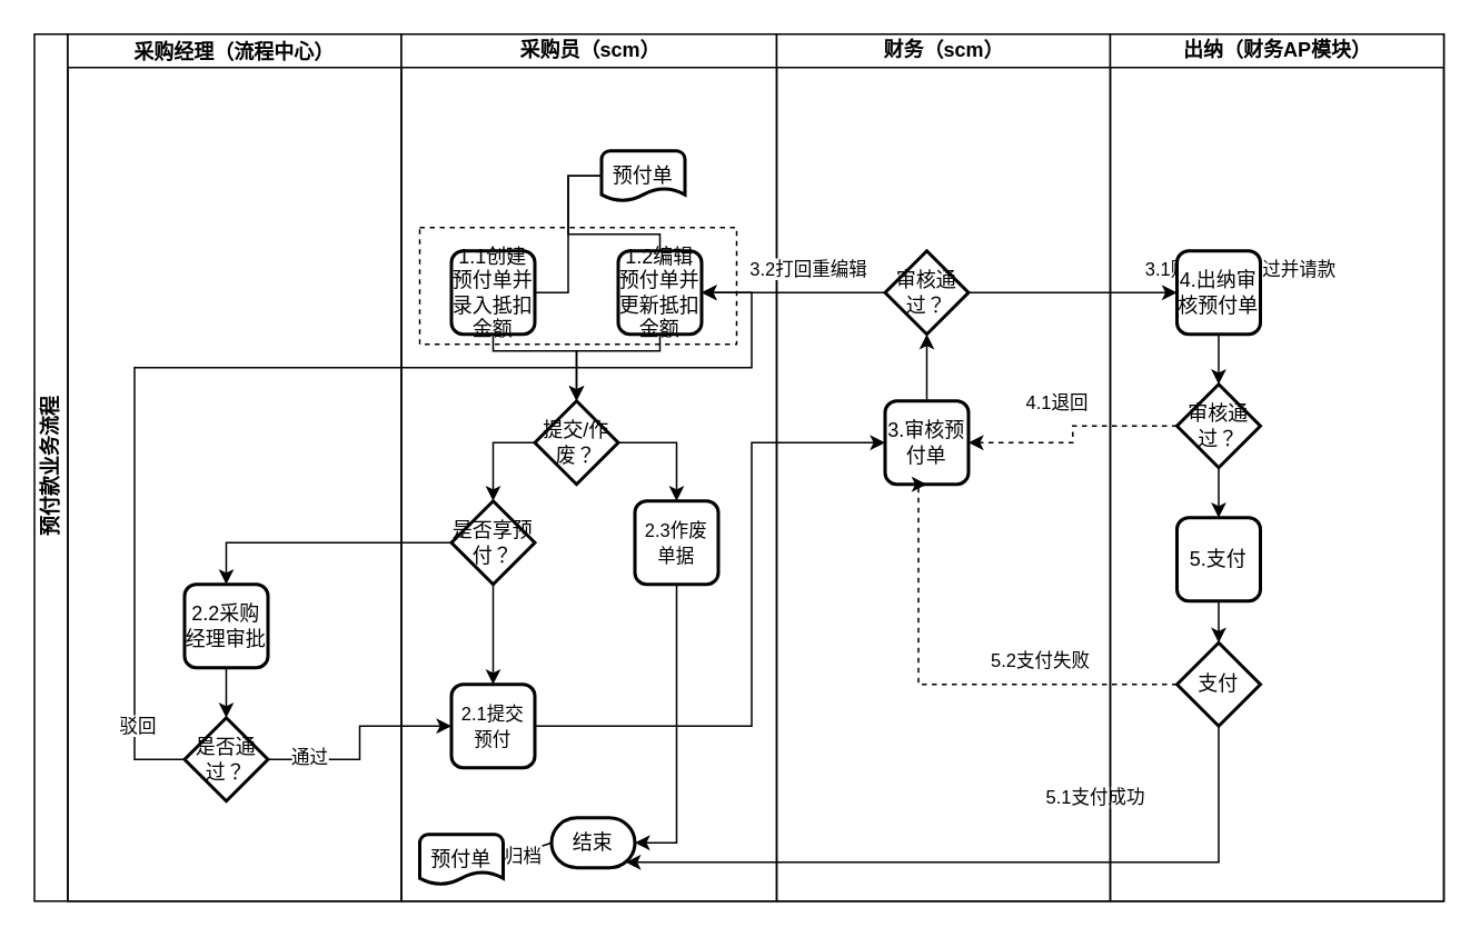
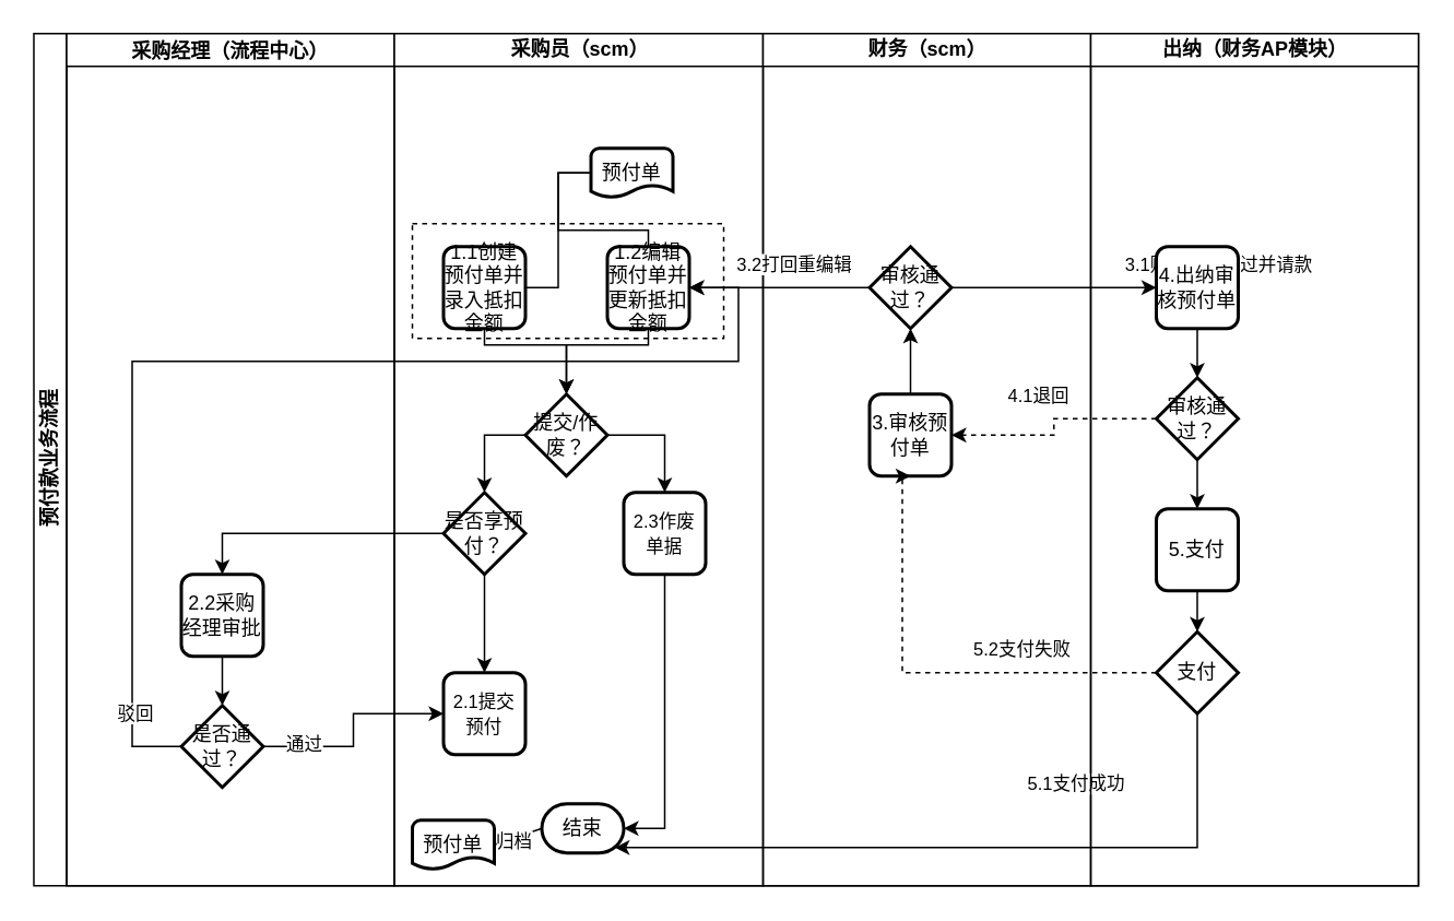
  <mxCell id="0" />
  <mxCell id="1" parent="0" />
  <mxCell id="2" value="预付款业务流程" style="swimlane;html=1;childLayout=stackLayout;resizeParent=1;resizeParentMax=0;startSize=20;horizontal=0;horizontalStack=1;" vertex="1" parent="1"><mxGeometry x="20" y="20" width="845" height="520" as="geometry"><mxRectangle x="120" y="90" width="50" height="40" as="alternateBounds" /></mxGeometry></mxCell>
  <mxCell id="3" value="采购经理（流程中心）" style="swimlane;startSize=20;shadow=0;fontColor=#000000;" vertex="1" parent="2"><mxGeometry x="20" width="200" height="520" as="geometry" /></mxCell>
  <mxCell id="4" value="" style="edgeStyle=orthogonalEdgeStyle;rounded=0;orthogonalLoop=1;jettySize=auto;html=1;fontColor=#000000;startArrow=none;startFill=0;endArrow=classic;endFill=1;strokeColor=#000000;" edge="1" parent="3" source="5" target="6"><mxGeometry relative="1" as="geometry" /></mxCell>
  <mxCell id="5" value="2.2采购经理审批" style="rounded=1;whiteSpace=wrap;html=1;absoluteArcSize=1;arcSize=14;strokeWidth=2;imageWidth=12;imageHeight=12;" vertex="1" parent="3"><mxGeometry x="70" y="330" width="50" height="50" as="geometry" /></mxCell>
  <mxCell id="6" value="是否通过？" style="strokeWidth=2;html=1;shape=mxgraph.flowchart.decision;whiteSpace=wrap;" vertex="1" parent="3"><mxGeometry x="70" y="410" width="50" height="50" as="geometry" /></mxCell>
  <mxCell id="7" value="采购员（scm）" style="swimlane;html=1;startSize=20;" vertex="1" parent="2"><mxGeometry x="220" width="225" height="520" as="geometry" /></mxCell>
  <mxCell id="8" value="" style="rounded=0;whiteSpace=wrap;html=1;dashed=1;" vertex="1" parent="7"><mxGeometry x="11" y="116" width="190" height="70" as="geometry" /></mxCell>
  <mxCell id="9" value="" style="edgeStyle=orthogonalEdgeStyle;rounded=0;orthogonalLoop=1;jettySize=auto;html=1;entryX=0.5;entryY=0;entryDx=0;entryDy=0;entryPerimeter=0;" edge="1" parent="7" source="11" target="17"><mxGeometry relative="1" as="geometry"><Array as="points"><mxPoint x="55" y="190" /><mxPoint x="105" y="190" /></Array></mxGeometry></mxCell>
  <mxCell id="10" style="edgeStyle=orthogonalEdgeStyle;rounded=0;orthogonalLoop=1;jettySize=auto;html=1;entryX=0;entryY=0.5;entryDx=0;entryDy=0;entryPerimeter=0;endArrow=none;endFill=0;" edge="1" parent="7" source="11" target="19"><mxGeometry relative="1" as="geometry" /></mxCell>
  <mxCell id="11" value="1.1创建预付单并录入抵扣金额" style="rounded=1;whiteSpace=wrap;html=1;absoluteArcSize=1;arcSize=14;strokeWidth=2;imageWidth=12;imageHeight=12;" vertex="1" parent="7"><mxGeometry x="30" y="130" width="50" height="50" as="geometry" /></mxCell>
  <mxCell id="12" value="结束" style="strokeWidth=2;html=1;shape=mxgraph.flowchart.terminator;whiteSpace=wrap;direction=west;" vertex="1" parent="7"><mxGeometry x="90" y="470" width="50" height="30" as="geometry" /></mxCell>
  <mxCell id="13" style="edgeStyle=orthogonalEdgeStyle;rounded=0;orthogonalLoop=1;jettySize=auto;html=1;entryX=0;entryY=0.5;entryDx=0;entryDy=0;entryPerimeter=0;endArrow=none;endFill=0;" edge="1" parent="7" source="14" target="19"><mxGeometry relative="1" as="geometry"><Array as="points"><mxPoint x="155" y="120" /><mxPoint x="100" y="120" /><mxPoint x="100" y="85" /></Array></mxGeometry></mxCell>
  <mxCell id="14" value="1.2编辑预付单并更新抵扣金额" style="rounded=1;whiteSpace=wrap;html=1;absoluteArcSize=1;arcSize=14;strokeWidth=2;imageWidth=12;imageHeight=12;" vertex="1" parent="7"><mxGeometry x="130" y="130" width="50" height="50" as="geometry" /></mxCell>
  <mxCell id="15" style="edgeStyle=orthogonalEdgeStyle;rounded=0;orthogonalLoop=1;jettySize=auto;html=1;entryX=0.5;entryY=0;entryDx=0;entryDy=0;" edge="1" parent="7" source="17" target="23"><mxGeometry relative="1" as="geometry" /></mxCell>
  <mxCell id="16" style="edgeStyle=orthogonalEdgeStyle;rounded=0;orthogonalLoop=1;jettySize=auto;html=1;entryX=0.5;entryY=0;entryDx=0;entryDy=0;entryPerimeter=0;fontColor=#000000;startArrow=none;startFill=0;endArrow=classic;endFill=1;strokeColor=#000000;exitX=0;exitY=0.5;exitDx=0;exitDy=0;exitPerimeter=0;" edge="1" parent="7" source="17" target="25"><mxGeometry relative="1" as="geometry" /></mxCell>
  <mxCell id="17" value="提交/作废？" style="strokeWidth=2;html=1;shape=mxgraph.flowchart.decision;whiteSpace=wrap;" vertex="1" parent="7"><mxGeometry x="80" y="220" width="50" height="50" as="geometry" /></mxCell>
  <mxCell id="18" style="edgeStyle=orthogonalEdgeStyle;rounded=0;orthogonalLoop=1;jettySize=auto;html=1;entryX=0.5;entryY=0;entryDx=0;entryDy=0;entryPerimeter=0;exitX=0.5;exitY=1;exitDx=0;exitDy=0;" edge="1" parent="7" source="14" target="17"><mxGeometry relative="1" as="geometry"><mxPoint x="155" y="210" as="targetPoint" /><Array as="points"><mxPoint x="155" y="190" /><mxPoint x="105" y="190" /></Array></mxGeometry></mxCell>
  <mxCell id="19" value="预付单" style="strokeWidth=2;html=1;shape=mxgraph.flowchart.document2;whiteSpace=wrap;size=0.25;" vertex="1" parent="7"><mxGeometry x="120" y="70" width="50" height="30" as="geometry" /></mxCell>
  <mxCell id="20" style="edgeStyle=none;rounded=0;orthogonalLoop=1;jettySize=auto;html=1;exitX=0.5;exitY=0;exitDx=0;exitDy=0;fontColor=#000000;startArrow=none;startFill=0;endArrow=classic;endFill=1;strokeColor=#F19C99;exitPerimeter=0;" edge="1" parent="7" source="25" target="25"><mxGeometry relative="1" as="geometry" /></mxCell>
  <mxCell id="21" value="&lt;span style=&quot;font-size: 11px; background-color: rgb(255, 255, 255);&quot;&gt;2.1提交预付&lt;/span&gt;" style="rounded=1;whiteSpace=wrap;html=1;absoluteArcSize=1;arcSize=14;strokeWidth=2;imageWidth=12;imageHeight=12;" vertex="1" parent="7"><mxGeometry x="30" y="390" width="50" height="50" as="geometry" /></mxCell>
  <mxCell id="22" style="edgeStyle=orthogonalEdgeStyle;rounded=0;orthogonalLoop=1;jettySize=auto;html=1;entryX=0;entryY=0.5;entryDx=0;entryDy=0;entryPerimeter=0;endArrow=classic;endFill=1;exitX=0.5;exitY=1;exitDx=0;exitDy=0;" edge="1" parent="7" source="23" target="12"><mxGeometry relative="1" as="geometry" /></mxCell>
  <mxCell id="23" value="&lt;span style=&quot;font-size: 11px; background-color: rgb(255, 255, 255);&quot;&gt;2.3作废单据&lt;/span&gt;" style="rounded=1;whiteSpace=wrap;html=1;absoluteArcSize=1;arcSize=14;strokeWidth=2;imageWidth=12;imageHeight=12;" vertex="1" parent="7"><mxGeometry x="140" y="280" width="50" height="50" as="geometry" /></mxCell>
  <mxCell id="24" style="edgeStyle=none;rounded=0;orthogonalLoop=1;jettySize=auto;html=1;fontColor=#000000;startArrow=none;startFill=0;endArrow=classic;endFill=1;strokeColor=#000000;" edge="1" parent="7" source="25" target="21"><mxGeometry relative="1" as="geometry" /></mxCell>
  <mxCell id="25" value="是否享预付？" style="strokeWidth=2;html=1;shape=mxgraph.flowchart.decision;whiteSpace=wrap;" vertex="1" parent="7"><mxGeometry x="30" y="280" width="50" height="50" as="geometry" /></mxCell>
  <mxCell id="26" value="预付单" style="strokeWidth=2;html=1;shape=mxgraph.flowchart.document2;whiteSpace=wrap;size=0.25;" vertex="1" parent="7"><mxGeometry x="11" y="480" width="50" height="30" as="geometry" /></mxCell>
  <mxCell id="27" value="" style="endArrow=none;html=1;rounded=0;fontColor=#000000;strokeColor=#000000;exitX=1;exitY=0.5;exitDx=0;exitDy=0;exitPerimeter=0;entryX=1;entryY=0.5;entryDx=0;entryDy=0;entryPerimeter=0;" edge="1" parent="7" source="12" target="26"><mxGeometry width="50" height="50" relative="1" as="geometry"><mxPoint x="190" y="330" as="sourcePoint" /><mxPoint x="240" y="280" as="targetPoint" /></mxGeometry></mxCell>
  <mxCell id="28" value="归档" style="edgeLabel;html=1;align=center;verticalAlign=middle;resizable=0;points=[];fontColor=#000000;" vertex="1" connectable="0" parent="27"><mxGeometry x="0.241" y="1" relative="1" as="geometry"><mxPoint as="offset" /></mxGeometry></mxCell>
  <mxCell id="29" value="财务（scm）" style="swimlane;html=1;startSize=20;" vertex="1" parent="2"><mxGeometry x="445" width="200" height="520" as="geometry" /></mxCell>
  <mxCell id="30" value="" style="edgeStyle=orthogonalEdgeStyle;rounded=0;orthogonalLoop=1;jettySize=auto;html=1;" edge="1" parent="29" source="31" target="32"><mxGeometry relative="1" as="geometry" /></mxCell>
  <mxCell id="31" value="3.审核预付单" style="rounded=1;whiteSpace=wrap;html=1;absoluteArcSize=1;arcSize=14;strokeWidth=2;" vertex="1" parent="29"><mxGeometry x="65" y="220" width="50" height="50" as="geometry" /></mxCell>
  <mxCell id="32" value="审核通过？" style="strokeWidth=2;html=1;shape=mxgraph.flowchart.decision;whiteSpace=wrap;" vertex="1" parent="29"><mxGeometry x="65" y="130" width="50" height="50" as="geometry" /></mxCell>
  <mxCell id="33" style="rounded=0;orthogonalLoop=1;jettySize=auto;html=1;entryX=0;entryY=0.5;entryDx=0;entryDy=0;" edge="1" parent="2" source="32" target="44"><mxGeometry relative="1" as="geometry" /></mxCell>
  <mxCell id="34" value="3.1财务审核通过并请款" style="edgeLabel;html=1;align=center;verticalAlign=middle;resizable=0;points=[];" vertex="1" connectable="0" parent="33"><mxGeometry x="-0.833" y="-3" relative="1" as="geometry"><mxPoint x="152" y="-18" as="offset" /></mxGeometry></mxCell>
  <mxCell id="35" style="edgeStyle=orthogonalEdgeStyle;rounded=0;orthogonalLoop=1;jettySize=auto;html=1;" edge="1" parent="2" source="32" target="14"><mxGeometry relative="1" as="geometry" /></mxCell>
  <mxCell id="36" value="3.2打回重编辑" style="edgeLabel;html=1;align=center;verticalAlign=middle;resizable=0;points=[];" vertex="1" connectable="0" parent="35"><mxGeometry x="-0.143" y="1" relative="1" as="geometry"><mxPoint y="-16" as="offset" /></mxGeometry></mxCell>
  <mxCell id="37" style="edgeStyle=orthogonalEdgeStyle;rounded=0;orthogonalLoop=1;jettySize=auto;html=1;exitX=0.5;exitY=1;exitDx=0;exitDy=0;exitPerimeter=0;entryX=0.11;entryY=0.11;entryDx=0;entryDy=0;entryPerimeter=0;" edge="1" parent="2" source="42" target="12"><mxGeometry relative="1" as="geometry"><mxPoint x="350" y="485" as="targetPoint" /><Array as="points"><mxPoint x="710" y="497" /></Array></mxGeometry></mxCell>
  <mxCell id="38" value="5.1支付成功" style="edgeLabel;html=1;align=center;verticalAlign=middle;resizable=0;points=[];" vertex="1" connectable="0" parent="37"><mxGeometry x="-0.781" y="-4" relative="1" as="geometry"><mxPoint x="-71" y="-6" as="offset" /></mxGeometry></mxCell>
  <mxCell id="39" style="edgeStyle=orthogonalEdgeStyle;rounded=0;orthogonalLoop=1;jettySize=auto;html=1;entryX=0.5;entryY=1;entryDx=0;entryDy=0;exitX=0;exitY=0.5;exitDx=0;exitDy=0;exitPerimeter=0;dashed=1;" edge="1" parent="2" source="42" target="31"><mxGeometry relative="1" as="geometry"><Array as="points"><mxPoint x="530" y="390" /><mxPoint x="530" y="270" /></Array></mxGeometry></mxCell>
  <mxCell id="40" value="5.2支付失败" style="edgeLabel;html=1;align=center;verticalAlign=middle;resizable=0;points=[];" vertex="1" connectable="0" parent="39"><mxGeometry x="-0.719" y="1" relative="1" as="geometry"><mxPoint x="-44" y="-16" as="offset" /></mxGeometry></mxCell>
  <mxCell id="41" value="出纳（财务AP模块）" style="swimlane;html=1;startSize=20;" vertex="1" parent="2"><mxGeometry x="645" width="200" height="520" as="geometry" /></mxCell>
  <mxCell id="42" value="支付" style="strokeWidth=2;html=1;shape=mxgraph.flowchart.decision;whiteSpace=wrap;" vertex="1" parent="41"><mxGeometry x="40" y="365" width="50" height="50" as="geometry" /></mxCell>
  <mxCell id="43" style="edgeStyle=orthogonalEdgeStyle;rounded=0;orthogonalLoop=1;jettySize=auto;html=1;entryX=0.5;entryY=0;entryDx=0;entryDy=0;entryPerimeter=0;endArrow=classic;endFill=1;" edge="1" parent="41" source="44" target="46"><mxGeometry relative="1" as="geometry" /></mxCell>
  <mxCell id="44" value="4.出纳审核预付单" style="rounded=1;whiteSpace=wrap;html=1;absoluteArcSize=1;arcSize=14;strokeWidth=2;" vertex="1" parent="41"><mxGeometry x="40" y="130" width="50" height="50" as="geometry" /></mxCell>
  <mxCell id="45" style="edgeStyle=orthogonalEdgeStyle;rounded=0;orthogonalLoop=1;jettySize=auto;html=1;entryX=0.5;entryY=0;entryDx=0;entryDy=0;endArrow=classic;endFill=1;" edge="1" parent="41" source="46" target="48"><mxGeometry relative="1" as="geometry"><mxPoint x="65" y="290" as="targetPoint" /></mxGeometry></mxCell>
  <mxCell id="46" value="审核通过？" style="strokeWidth=2;html=1;shape=mxgraph.flowchart.decision;whiteSpace=wrap;" vertex="1" parent="41"><mxGeometry x="40" y="210" width="50" height="50" as="geometry" /></mxCell>
  <mxCell id="47" style="edgeStyle=orthogonalEdgeStyle;rounded=0;orthogonalLoop=1;jettySize=auto;html=1;endArrow=classic;endFill=1;" edge="1" parent="41" source="48" target="42"><mxGeometry relative="1" as="geometry" /></mxCell>
  <mxCell id="48" value="5.支付" style="rounded=1;whiteSpace=wrap;html=1;absoluteArcSize=1;arcSize=14;strokeWidth=2;" vertex="1" parent="41"><mxGeometry x="40" y="290" width="50" height="50" as="geometry" /></mxCell>
  <mxCell id="49" style="edgeStyle=orthogonalEdgeStyle;rounded=0;orthogonalLoop=1;jettySize=auto;html=1;entryX=1;entryY=0.5;entryDx=0;entryDy=0;endArrow=classic;endFill=1;dashed=1;" edge="1" parent="2" source="46" target="31"><mxGeometry relative="1" as="geometry" /></mxCell>
  <mxCell id="50" value="4.1退回" style="edgeLabel;html=1;align=center;verticalAlign=middle;resizable=0;points=[];" vertex="1" connectable="0" parent="49"><mxGeometry x="-0.243" y="-2" relative="1" as="geometry"><mxPoint x="-22" y="-13" as="offset" /></mxGeometry></mxCell>
- <mxCell id="51" style="edgeStyle=orthogonalEdgeStyle;rounded=0;orthogonalLoop=1;jettySize=auto;html=1;entryX=0;entryY=0.5;entryDx=0;entryDy=0;endArrow=classic;endFill=1;exitX=1;exitY=0.5;exitDx=0;exitDy=0;" edge="1" parent="2" source="21" target="31"><mxGeometry relative="1" as="geometry"><Array as="points"><mxPoint x="430" y="415" /><mxPoint x="430" y="245" /></Array></mxGeometry></mxCell>
  <mxCell id="52" style="edgeStyle=orthogonalEdgeStyle;rounded=0;orthogonalLoop=1;jettySize=auto;html=1;entryX=0.5;entryY=0;entryDx=0;entryDy=0;fontColor=#000000;startArrow=none;startFill=0;endArrow=classic;endFill=1;strokeColor=#000000;" edge="1" parent="2" source="25" target="5"><mxGeometry relative="1" as="geometry" /></mxCell>
  <mxCell id="53" style="edgeStyle=orthogonalEdgeStyle;rounded=0;orthogonalLoop=1;jettySize=auto;html=1;entryX=0;entryY=0.5;entryDx=0;entryDy=0;fontColor=#000000;startArrow=none;startFill=0;endArrow=classic;endFill=1;strokeColor=#000000;" edge="1" parent="2" source="6" target="21"><mxGeometry relative="1" as="geometry" /></mxCell>
  <mxCell id="54" value="通过" style="edgeLabel;html=1;align=center;verticalAlign=middle;resizable=0;points=[];fontColor=#000000;" vertex="1" connectable="0" parent="53"><mxGeometry x="-0.631" y="2" relative="1" as="geometry"><mxPoint as="offset" /></mxGeometry></mxCell>
  <mxCell id="55" style="edgeStyle=orthogonalEdgeStyle;rounded=0;orthogonalLoop=1;jettySize=auto;html=1;entryX=1;entryY=0.5;entryDx=0;entryDy=0;fontColor=#000000;startArrow=none;startFill=0;endArrow=classic;endFill=1;strokeColor=#000000;" edge="1" parent="2" source="6" target="14"><mxGeometry relative="1" as="geometry"><Array as="points"><mxPoint x="60" y="435" /><mxPoint x="60" y="200" /><mxPoint x="430" y="200" /><mxPoint x="430" y="155" /></Array></mxGeometry></mxCell>
  <mxCell id="56" value="驳回" style="edgeLabel;html=1;align=center;verticalAlign=middle;resizable=0;points=[];fontColor=#000000;" vertex="1" connectable="0" parent="55"><mxGeometry x="-0.855" y="-1" relative="1" as="geometry"><mxPoint as="offset" /></mxGeometry></mxCell>
